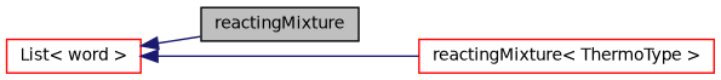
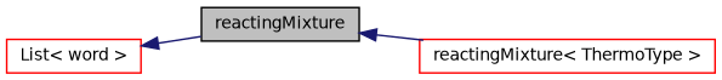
  digraph {
    rankdir=LR
    node [color=red fontname=Helvetica fontsize=10 shape=record]
    edge [color=midnightblue dir=back fontname=Helvetica fontsize=10 labelfontname=Helvetica labelfontsize=10 style=solid]
    n1 [color=black fillcolor=grey75 fontcolor=black height=0.2 label=reactingMixture style=filled width=0.4]
    n2 [height=0.2 label="reactingMixture\< ThermoType \>" width=0.4]
    n3 [height=0.2 label="List\< word \>" width=0.4]
-   n3 -> n2
+   n1 -> n2
    n3 -> n1
  }
